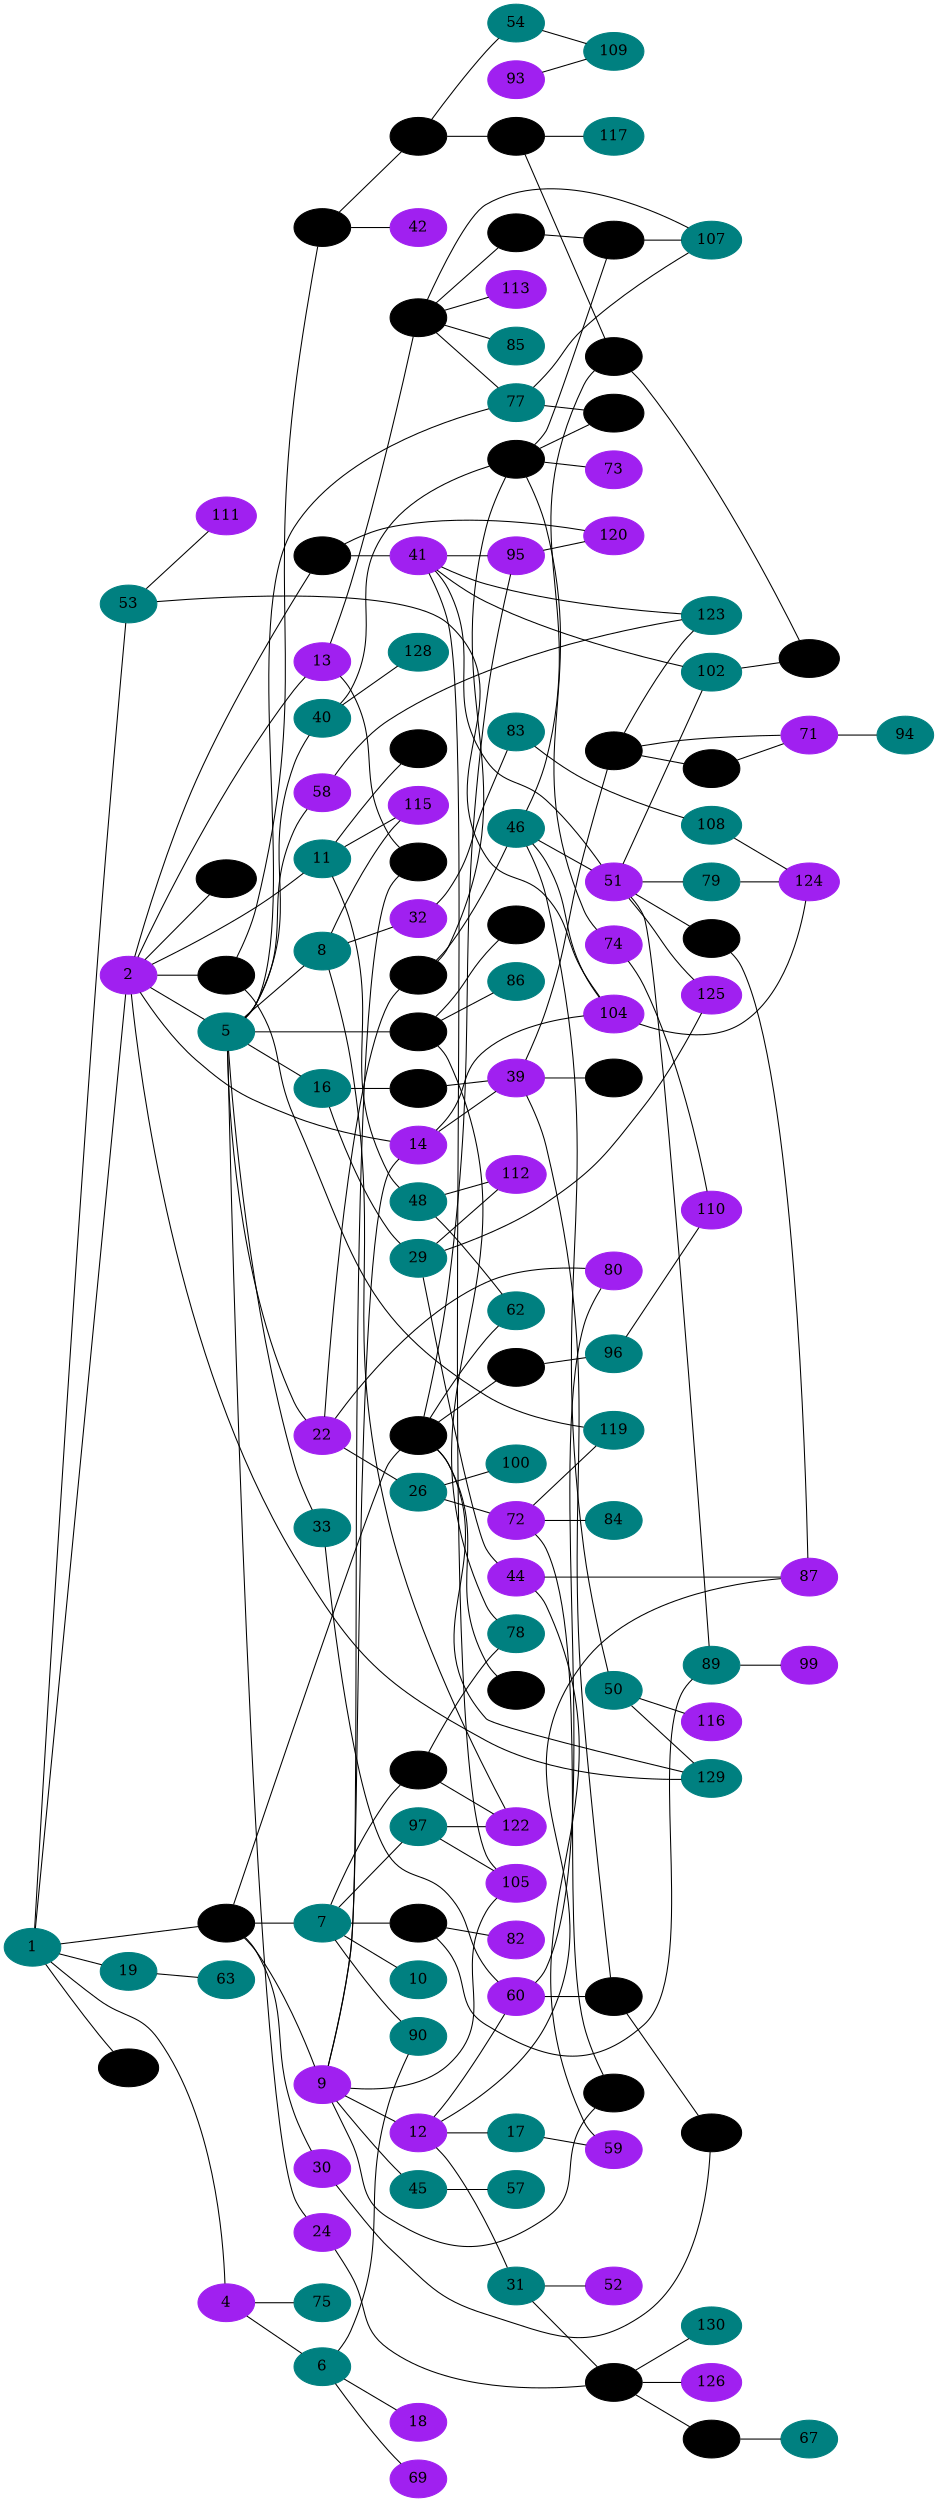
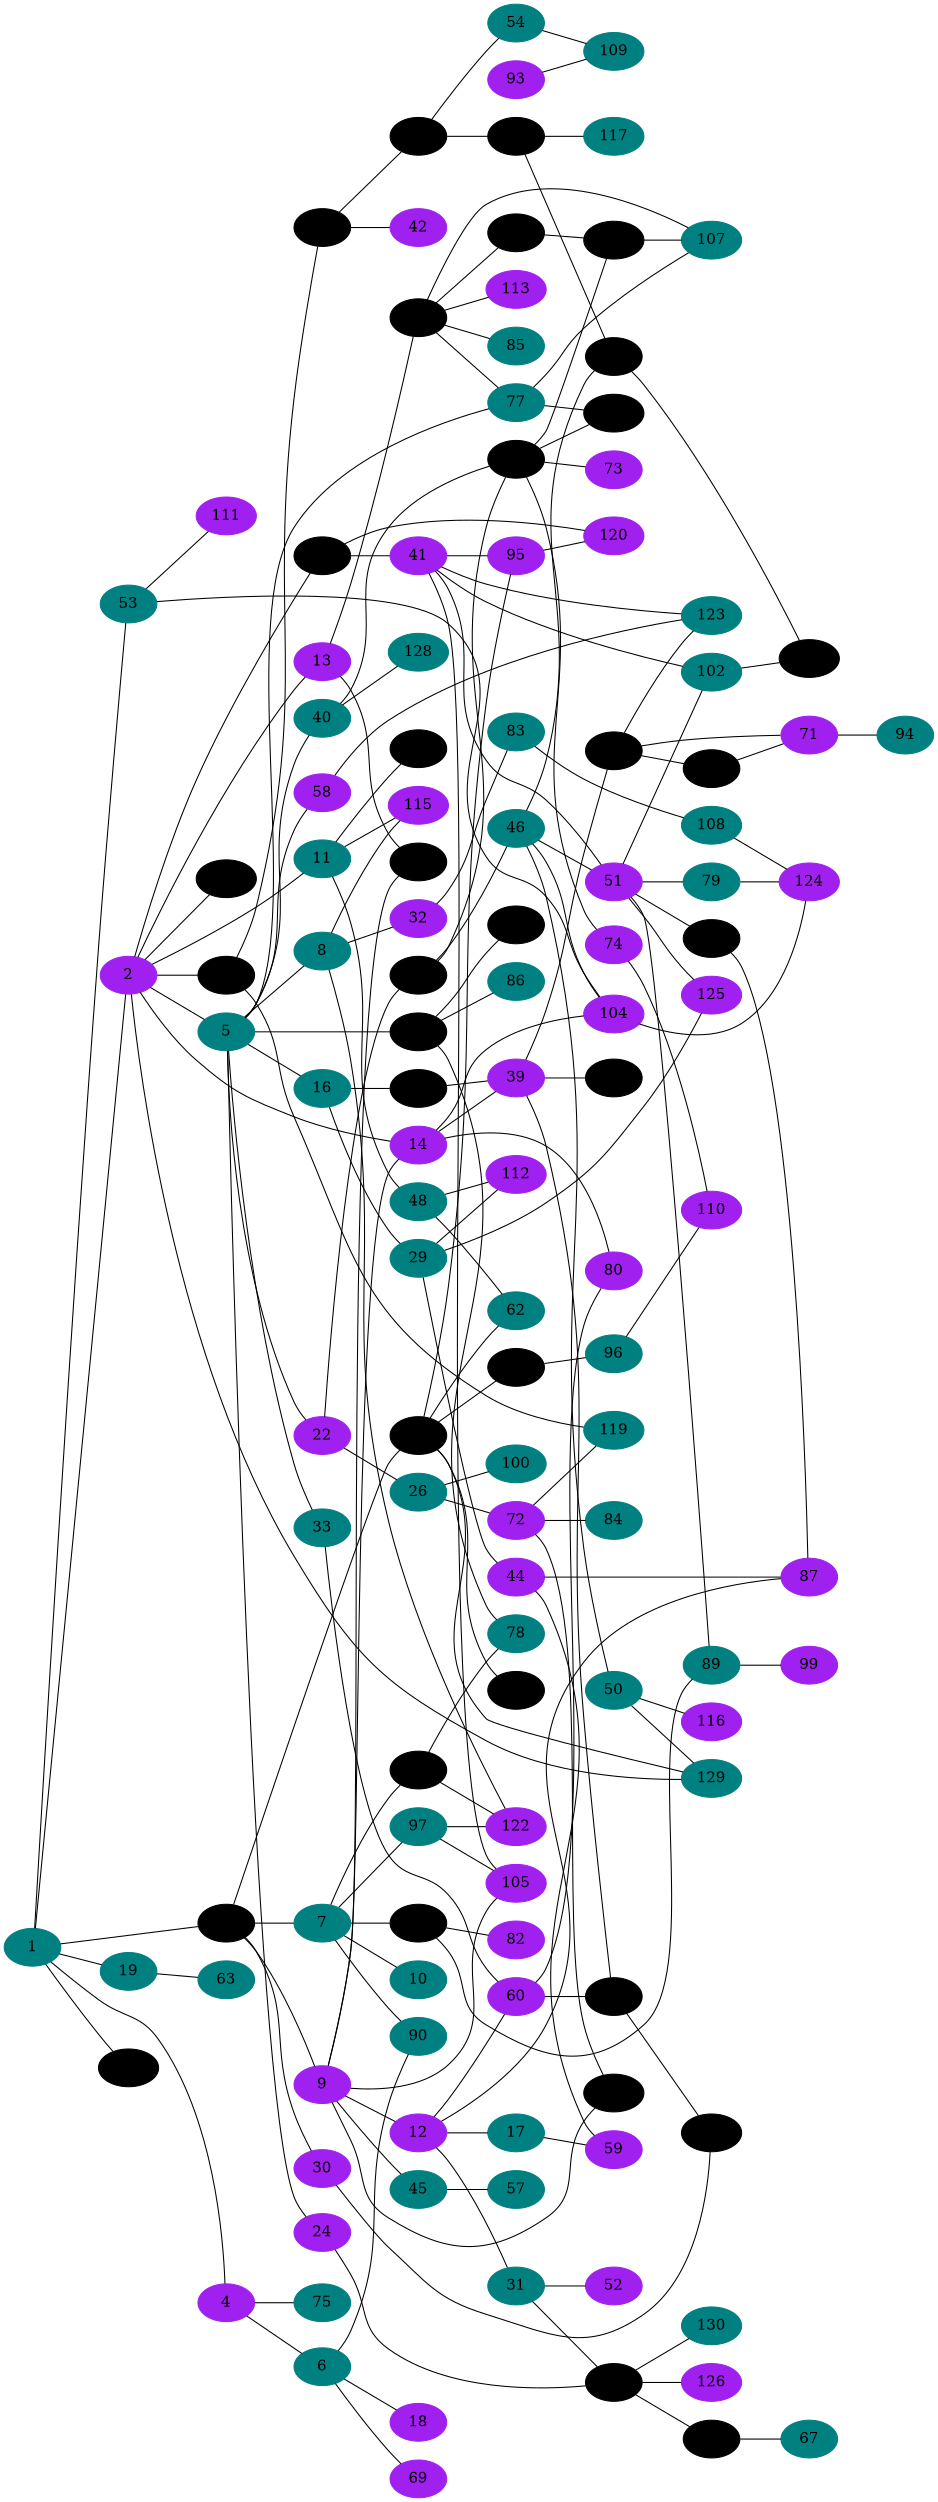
  graph {
    rankdir=LR
    node [color=teal style=filled]
    2 [color=purple]
    1
    3 [color=black]
    4 [color=purple]
    19
    53
    114 [color=black]
    5
    11
    13 [color=purple]
    14 [color=purple]
    15 [color=black]
    28 [color=black]
    106 [color=black]
    129
    7
    9 [color=purple]
    30 [color=purple]
    55 [color=black]
    6
    75
    63
    104 [color=purple]
    111 [color=purple]
    8
    16
    22 [color=purple]
    23 [color=black]
    24 [color=purple]
    33
    40
    58 [color=purple]
    77
    115 [color=purple]
    48
    49 [color=black]
    66 [color=black]
    21 [color=black]
    39 [color=purple]
    41 [color=purple]
    120 [color=purple]
    34 [color=black]
    119
    90
    10
    27 [color=black]
    68 [color=black]
    97
    12 [color=purple]
    45
    103 [color=black]
    105 [color=purple]
    118 [color=black]
    95 [color=purple]
    62
    81 [color=black]
    91 [color=black]
    18 [color=purple]
    69 [color=purple]
    32 [color=purple]
    122 [color=purple]
    20 [color=black]
    29
    26
    38 [color=black]
    80 [color=purple]
    36 [color=black]
    78
    86
    37 [color=black]
    60 [color=purple]
    70 [color=black]
    128
    123
    107
    121 [color=black]
    82 [color=purple]
    89
    83
    17
    31
    87 [color=purple]
    57
    112 [color=purple]
    59 [color=purple]
    52 [color=purple]
    65 [color=black]
    85
    92 [color=black]
    113 [color=purple]
    43 [color=black]
    47 [color=black]
    124 [color=purple]
    51 [color=purple]
    102
    44 [color=purple]
    125 [color=purple]
    101 [color=black]
    72 [color=purple]
    100
    46
    61 [color=black]
    126 [color=purple]
    130
    84
    99 [color=purple]
    35 [color=black]
    42 [color=purple]
    108
    54
    88 [color=black]
    109
    98 [color=black]
    117
    67
    50
    73 [color=purple]
    74 [color=purple]
    56 [color=black]
    71 [color=purple]
    64 [color=black]
    79
    127 [color=black]
    94
    116 [color=purple]
    96
    110 [color=purple]
    93 [color=purple]
    2 -- 5
    2 -- 11
    2 -- 13
    2 -- 14
    2 -- 15
    2 -- 28
    2 -- 106
    2 -- 129
    1 -- 2
    1 -- 3
    1 -- 4
    1 -- 19
    1 -- 53
    1 -- 114
    3 -- 7
    3 -- 9
    3 -- 30
    3 -- 55
    4 -- 6
    4 -- 75
    19 -- 63
    53 -- 104
    53 -- 111
    5 -- 8
    5 -- 16
    5 -- 22
    5 -- 23
    5 -- 24
    5 -- 33
    5 -- 40
    5 -- 58
    5 -- 77
    11 -- 115
    11 -- 48
    11 -- 49
    13 -- 66
    13 -- 21
    14 -- 104
    14 -- 39
    15 -- 41
    15 -- 120
    28 -- 34
    28 -- 119
    7 -- 90
    7 -- 10
    7 -- 27
    7 -- 68
    7 -- 97
    9 -- 14
    9 -- 66
    9 -- 12
    9 -- 45
    9 -- 103
    9 -- 105
    30 -- 118
    55 -- 129
    55 -- 95
    55 -- 62
    55 -- 81
    55 -- 91
    6 -- 90
    6 -- 18
    6 -- 69
    104 -- 124
    8 -- 115
    8 -- 32
    8 -- 122
    16 -- 20
    16 -- 29
    22 -- 26
    22 -- 38
-   22 -- 80
+   14 -- 80
    23 -- 36
    23 -- 78
    23 -- 86
    24 -- 37
    33 -- 60
    40 -- 70
    40 -- 128
    58 -- 123
    77 -- 107
    77 -- 121
    48 -- 62
    48 -- 112
    21 -- 77
    21 -- 107
    21 -- 85
    21 -- 92
    21 -- 113
    39 -- 65
    39 -- 43
    39 -- 47
    41 -- 105
    41 -- 95
    41 -- 123
    41 -- 51
    41 -- 102
    34 -- 35
    34 -- 42
    27 -- 82
    27 -- 89
    68 -- 122
    68 -- 78
    97 -- 105
    97 -- 122
    12 -- 60
    12 -- 17
    12 -- 31
    12 -- 87
    45 -- 57
    95 -- 120
    91 -- 96
    32 -- 83
    20 -- 39
    29 -- 112
    29 -- 44
    29 -- 125
    26 -- 72
    26 -- 100
    38 -- 70
    38 -- 46
    37 -- 61
    37 -- 126
    37 -- 130
    60 -- 80
    60 -- 65
    70 -- 121
    70 -- 101
    70 -- 73
    70 -- 74
    89 -- 99
    83 -- 108
    17 -- 59
    31 -- 37
    31 -- 52
    65 -- 118
    92 -- 101
    43 -- 123
    43 -- 56
    43 -- 71
    51 -- 89
    51 -- 102
    51 -- 125
    51 -- 64
    51 -- 79
    102 -- 127
    44 -- 87
    44 -- 59
    101 -- 107
    72 -- 119
    72 -- 103
    72 -- 84
    46 -- 104
    46 -- 51
    46 -- 98
    46 -- 50
    61 -- 67
    35 -- 54
    35 -- 88
    108 -- 124
    54 -- 109
    88 -- 98
    88 -- 117
    98 -- 127
    50 -- 129
    50 -- 116
    74 -- 110
    56 -- 71
    71 -- 94
    64 -- 87
    79 -- 124
    96 -- 110
    93 -- 109
  }
